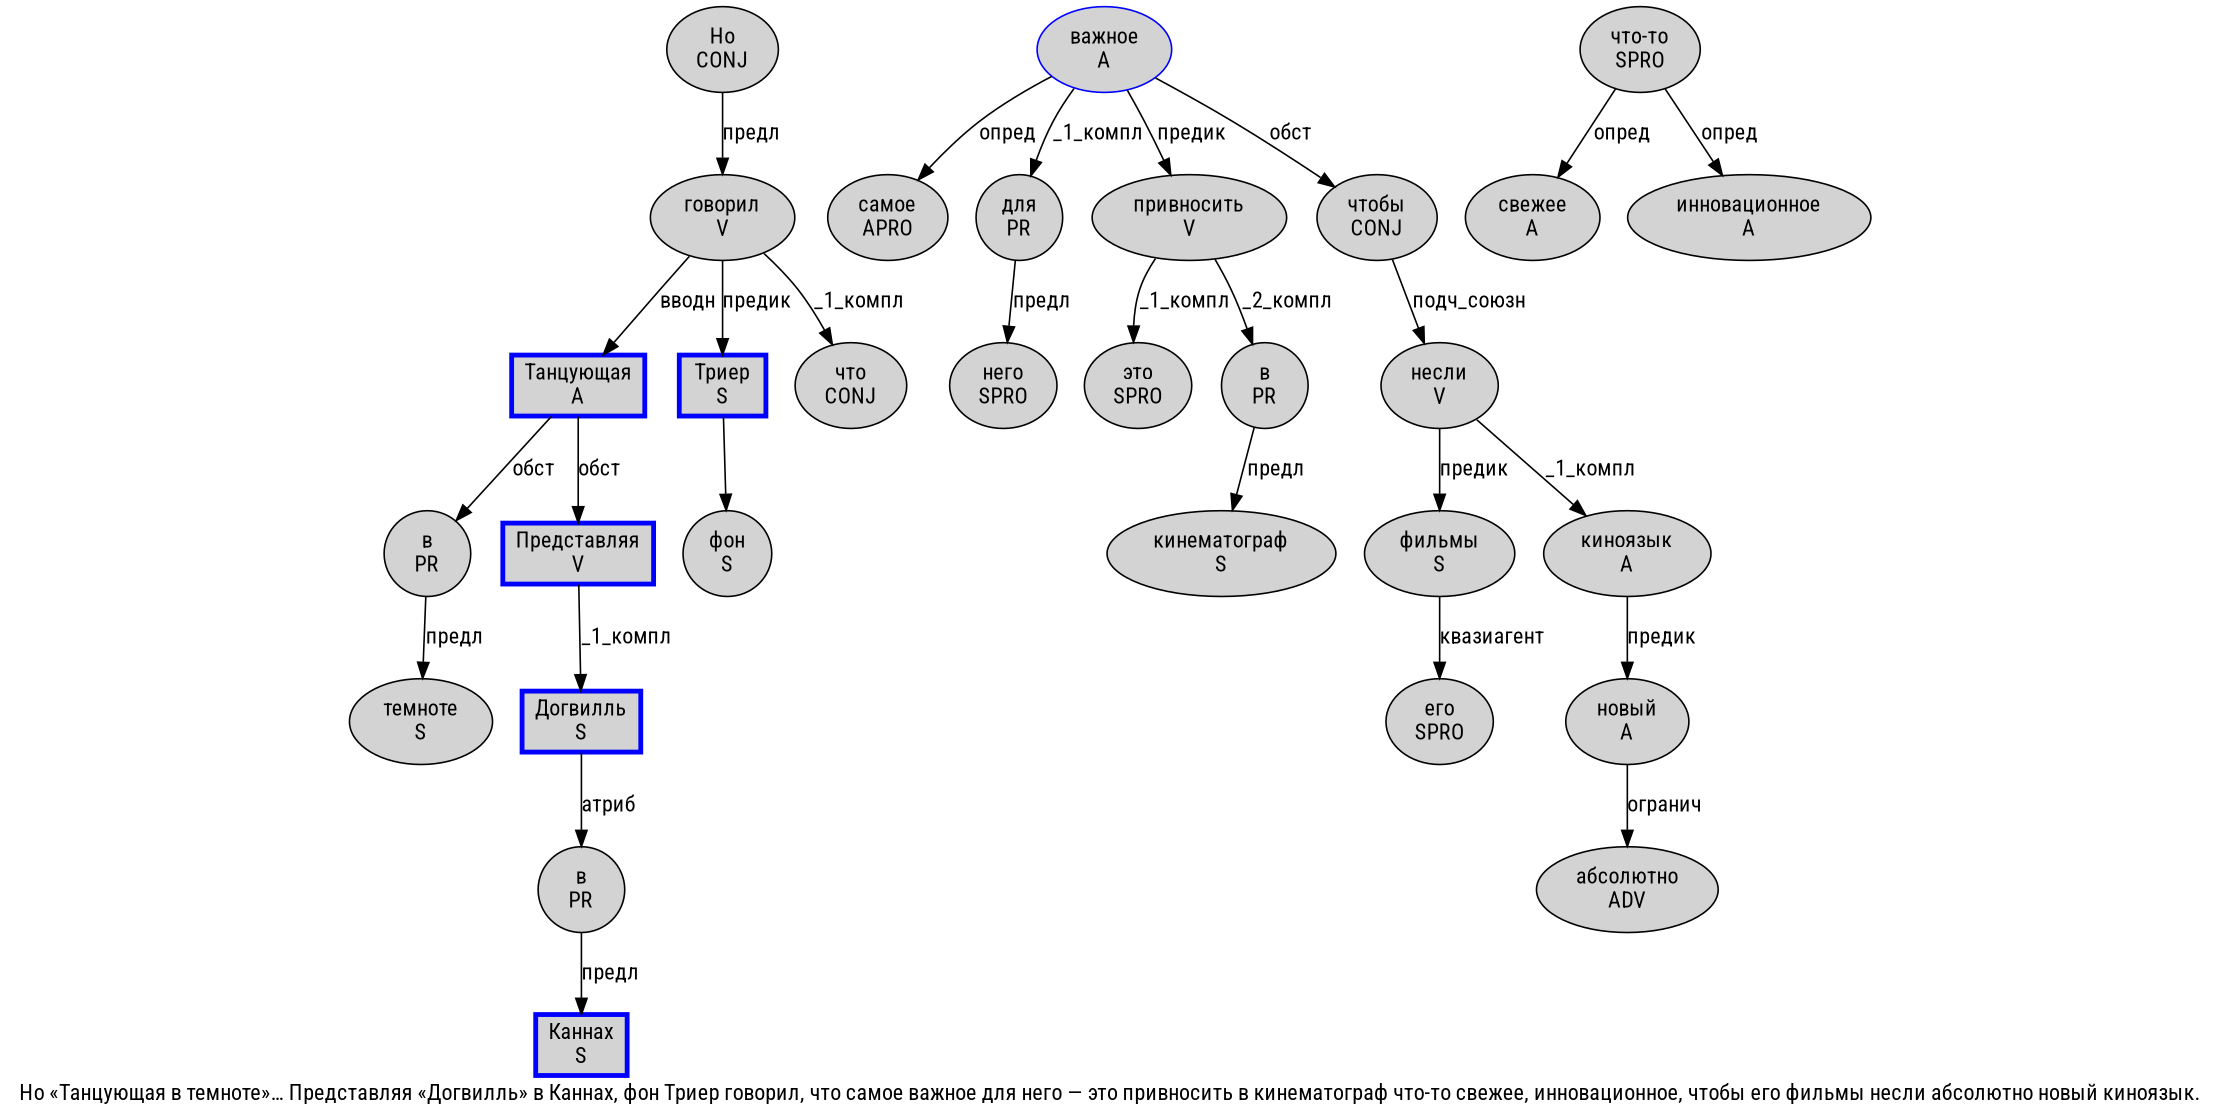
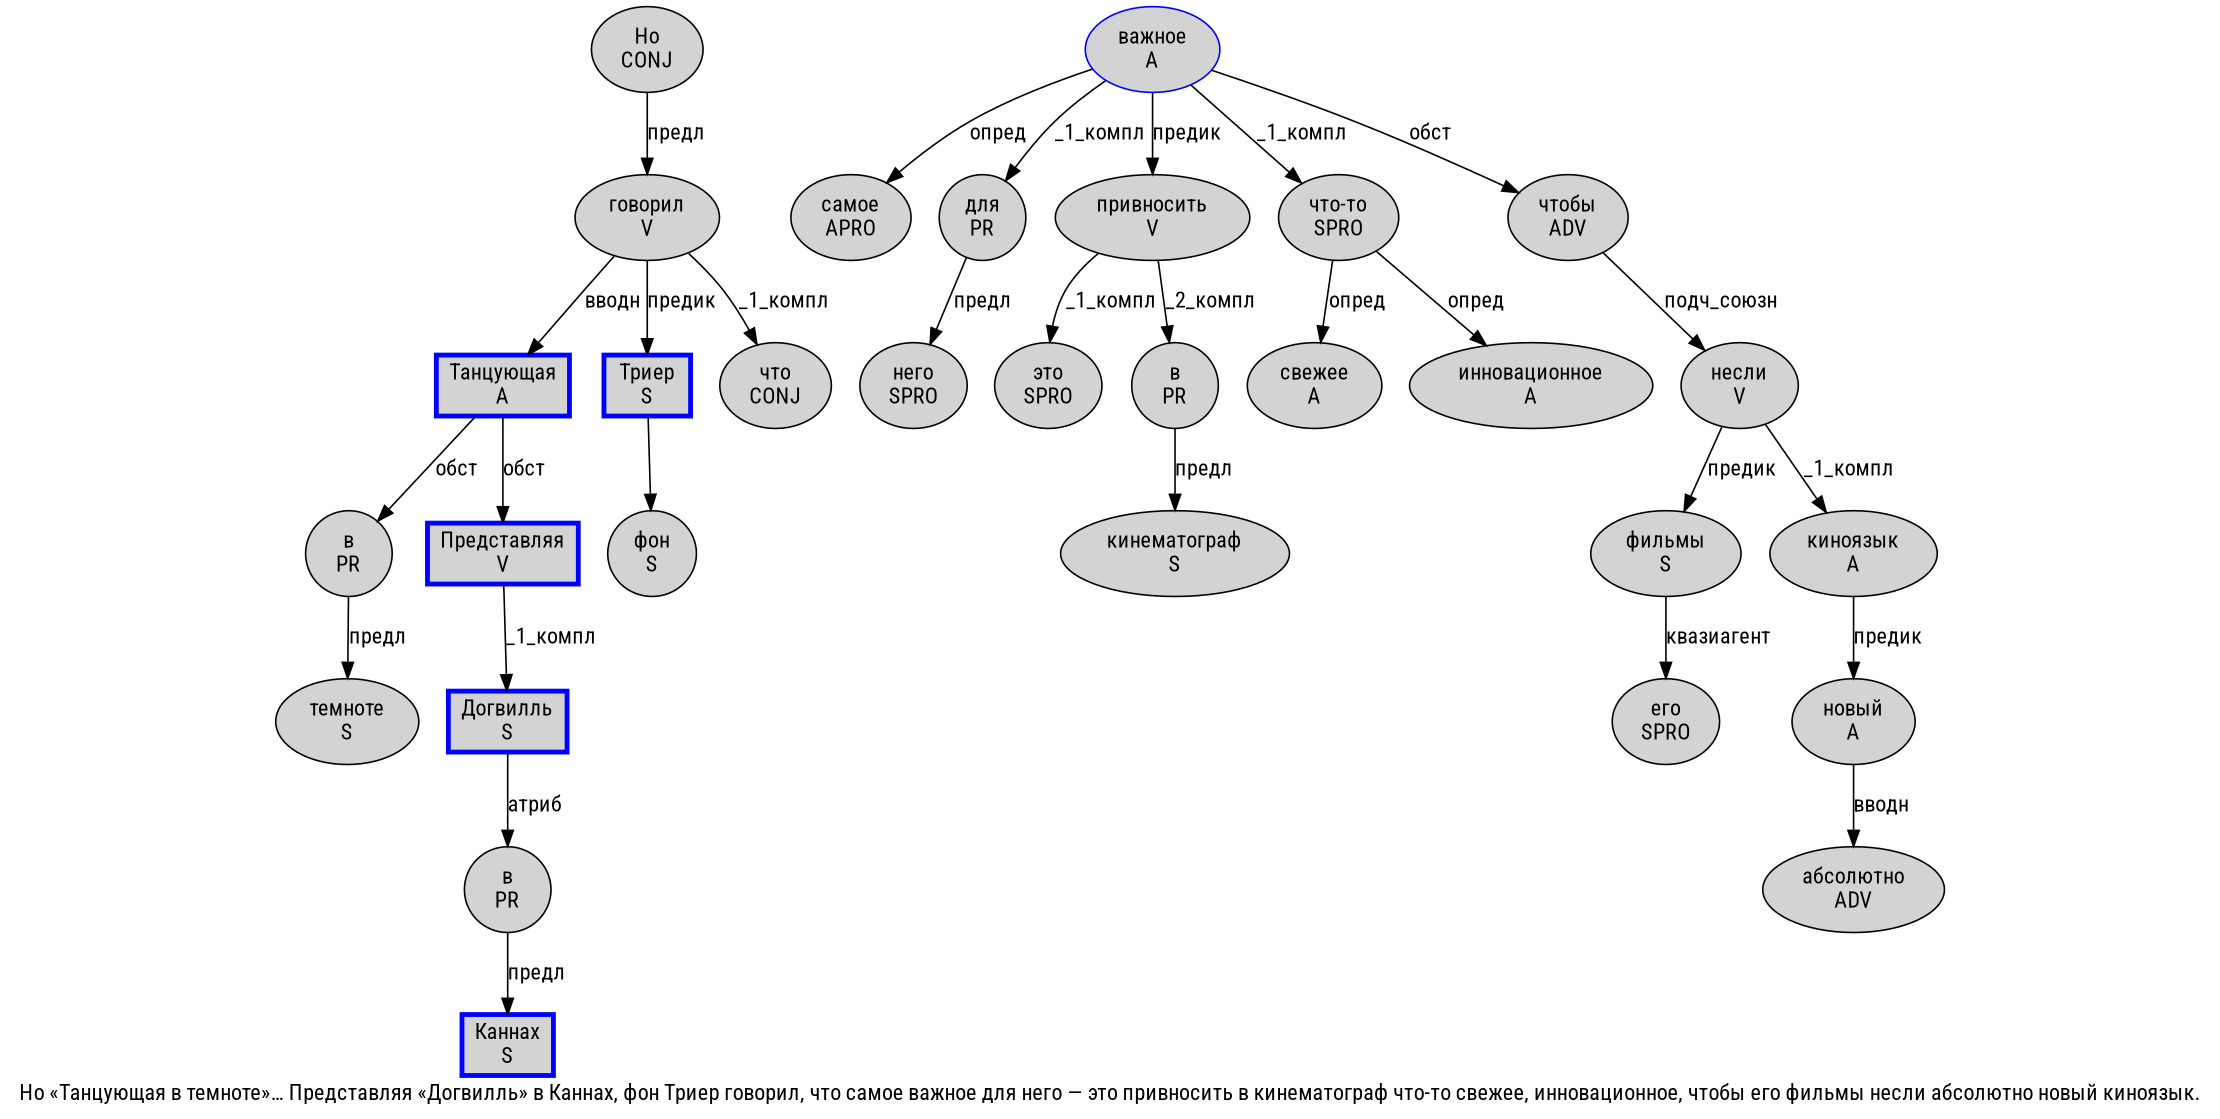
  digraph {
    fontname="Roboto Condensed"
    label="Но «Танцующая в темноте»… Представляя «Догвилль» в Каннах, фон Триер говорил, что самое важное для него — это привносить в кинематограф что-то свежее, инновационное, чтобы его фильмы несли абсолютно новый киноязык."
    node [fillcolor=lightgray fontname="Roboto Condensed" penwidth=1 shape=ellipse style=filled]
    edge [fontname="Roboto Condensed"]
    n1 [label="Но\nCONJ"]
    n2 [label="говорил\nV"]
    n3 [color=blue label="Танцующая\nA" penwidth=3 shape=box]
    n4 [color=blue label="Триер\nS" penwidth=3 shape=box]
    n5 [label="что\nCONJ"]
    n6 [label="в\nPR"]
    n7 [color=blue label="Представляя\nV" penwidth=3 shape=box]
    n8 [label="темноте\nS"]
    n9 [color=blue label="Догвилль\nS" penwidth=3 shape=box]
    n10 [label="в\nPR"]
    n11 [color=blue label="Каннах\nS" penwidth=3 shape=box]
    n12 [label="фон\nS"]
    n13 [label="самое\nAPRO"]
    n14 [color=blue label="важное\nA"]
    n15 [label="для\nPR"]
    n16 [label="привносить\nV"]
    n17 [label="что-то\nSPRO"]
-   n18 [label="чтобы\nCONJ"]
+   n18 [label="чтобы\nADV"]
    n19 [label="него\nSPRO"]
    n20 [label="это\nSPRO"]
    n21 [label="в\nPR"]
    n22 [label="свежее\nA"]
    n23 [label="инновационное\nA"]
    n24 [label="несли\nV"]
    n25 [label="кинематограф\nS"]
    n26 [label="фильмы\nS"]
    n27 [label="киноязык\nA"]
    n28 [label="его\nSPRO"]
    n29 [label="новый\nA"]
    n30 [label="абсолютно\nADV"]
    n1 -> n2 [label="предл"]
    n2 -> n3 [label="вводн"]
    n2 -> n4 [label="предик"]
    n2 -> n5 [label="_1_компл"]
    n3 -> n6 [label="обст"]
    n3 -> n7 [label="обст"]
    n4 -> n12
    n6 -> n8 [label="предл"]
    n7 -> n9 [label="_1_компл"]
    n9 -> n10 [label="атриб"]
    n10 -> n11 [label="предл"]
    n14 -> n13 [label="опред"]
    n14 -> n15 [label="_1_компл"]
    n14 -> n16 [label="предик"]
+   n14 -> n17 [label="_1_компл"]
    n14 -> n18 [label="обст"]
    n15 -> n19 [label="предл"]
    n16 -> n20 [label="_1_компл"]
    n16 -> n21 [label="_2_компл"]
    n17 -> n22 [label="опред"]
    n17 -> n23 [label="опред"]
    n18 -> n24 [label="подч_союзн"]
    n21 -> n25 [label="предл"]
    n24 -> n26 [label="предик"]
    n24 -> n27 [label="_1_компл"]
    n26 -> n28 [label="квазиагент"]
    n27 -> n29 [label="предик"]
-   n29 -> n30 [label="огранич"]
+   n29 -> n30 [label="вводн"]
  }
